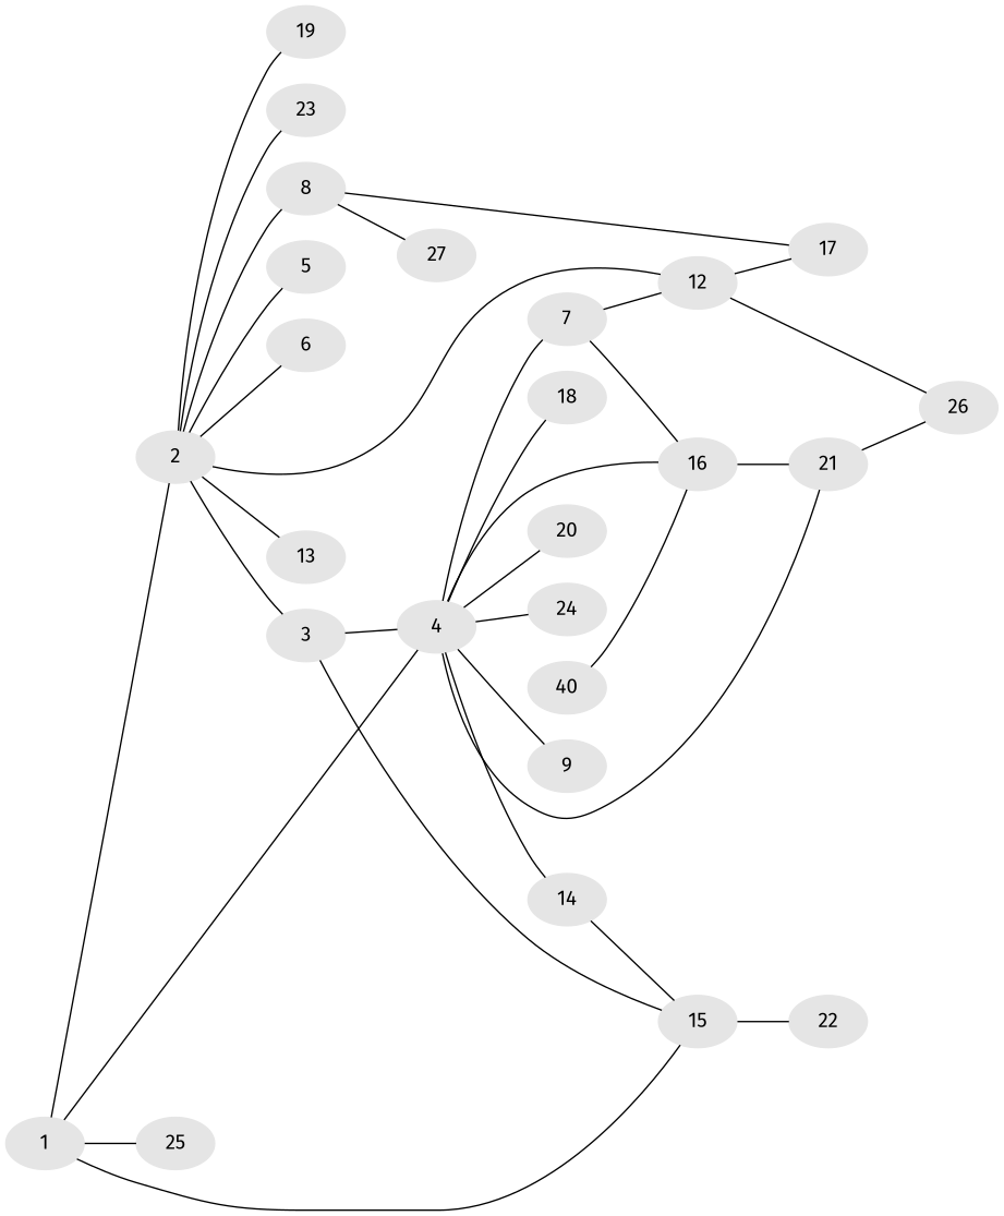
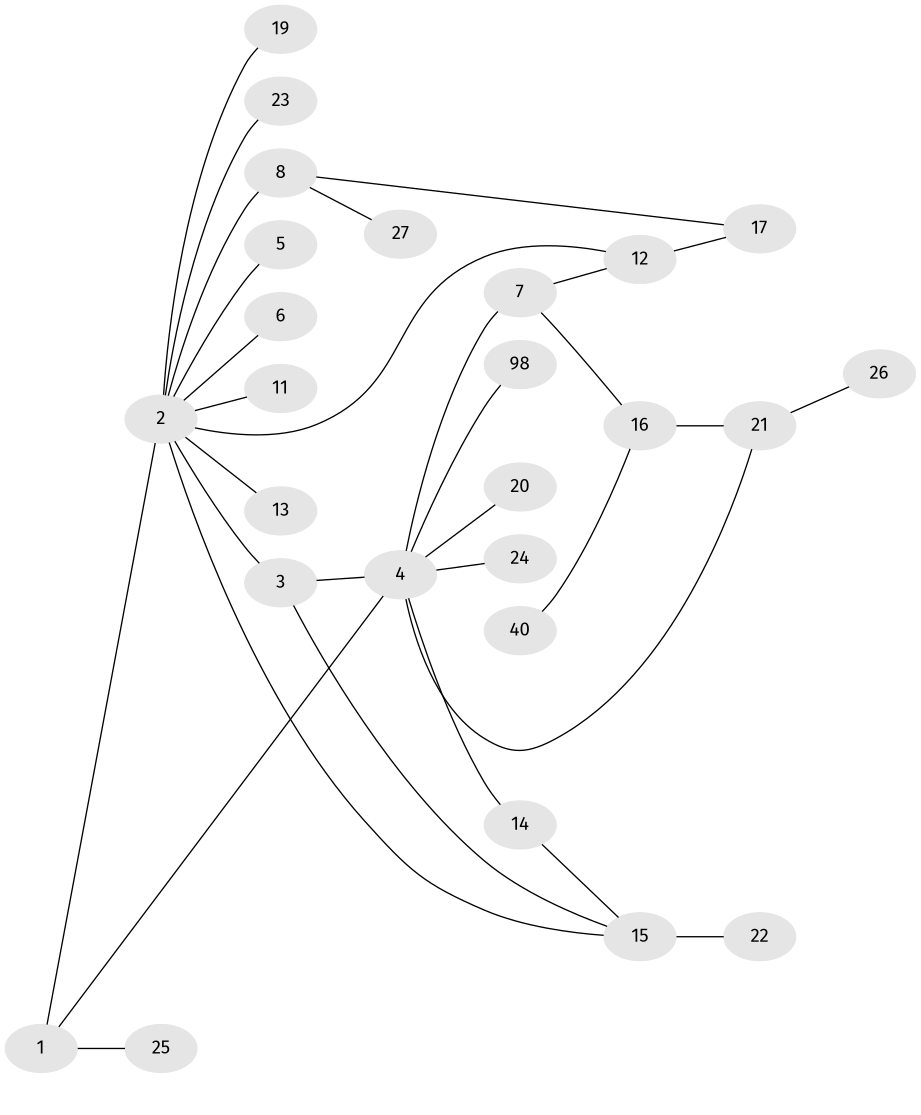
  graph {
    fontname="Fira Sans"
    rankdir=LR
    node [color=gray90 fontname="Fira Sans" style=filled]
    edge [fontname="Fira Sans" weight=1.0]
    1
    2
    4
    25
    3
    5
    6
    8
+   11
    12
    13
    15
    19
    23
    7
-   9
    14
    16
-   18
+   18 [label=98]
    20
    21
    24
    17
    27
    26
    22
    n27 [label=40]
    1 -- 2
    1 -- 4
    1 -- 25
    2 -- 3
    2 -- 5
    2 -- 6
    2 -- 8
+   2 -- 11
    2 -- 12
    2 -- 13
-   1 -- 15 [weight=2.0]
+   2 -- 15 [weight=2.0]
    2 -- 19
    2 -- 23
    4 -- 7
-   4 -- 9
    4 -- 14
-   4 -- 16
    4 -- 18
    4 -- 20
    4 -- 21
    4 -- 24
    3 -- 4
    3 -- 15
    8 -- 17
    8 -- 27
    12 -- 17
-   12 -- 26
    15 -- 22
    7 -- 12
    7 -- 16
    14 -- 15
    16 -- 21
    21 -- 26
    n27 -- 16
  }
